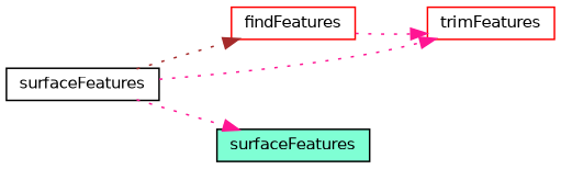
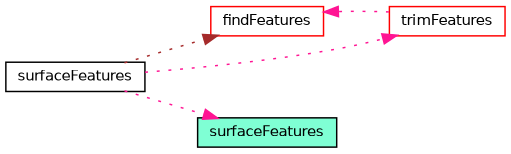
  digraph {
    rankdir=LR
    node [color=black fillcolor=white fontname=Helvetica fontsize=10 shape=record style=filled]
    edge [color=deeppink fontname=Helvetica fontsize=10 labelfontname=Helvetica labelfontsize=10 style=dotted]
    n1 [fontcolor=black height=0.2 label=surfaceFeatures width=0.4]
    n2 [color=red height=0.2 label=findFeatures width=0.4]
    n3 [color=red height=0.2 label=trimFeatures width=0.4]
    n4 [height=0.2 label=surfaceFeatures width=0.4 fillcolor=aquamarine]
    n1 -> n2 [color=brown]
    n1 -> n3
    n1 -> n4
-   n2 -> n3
+   n3 -> n2
  }
